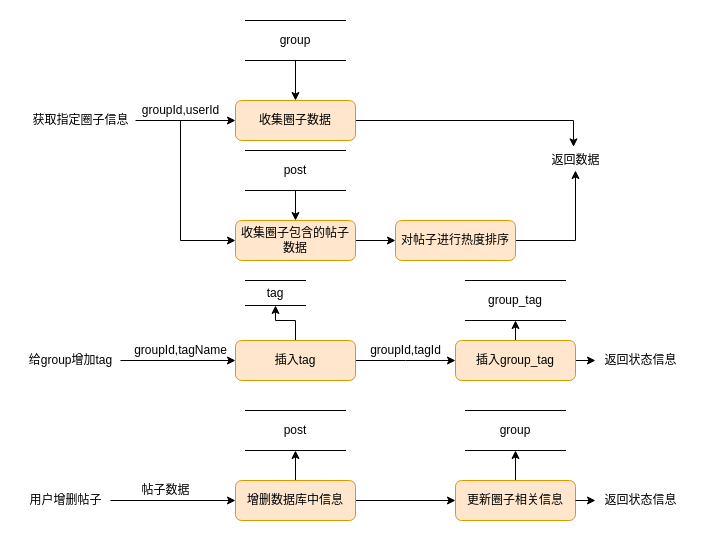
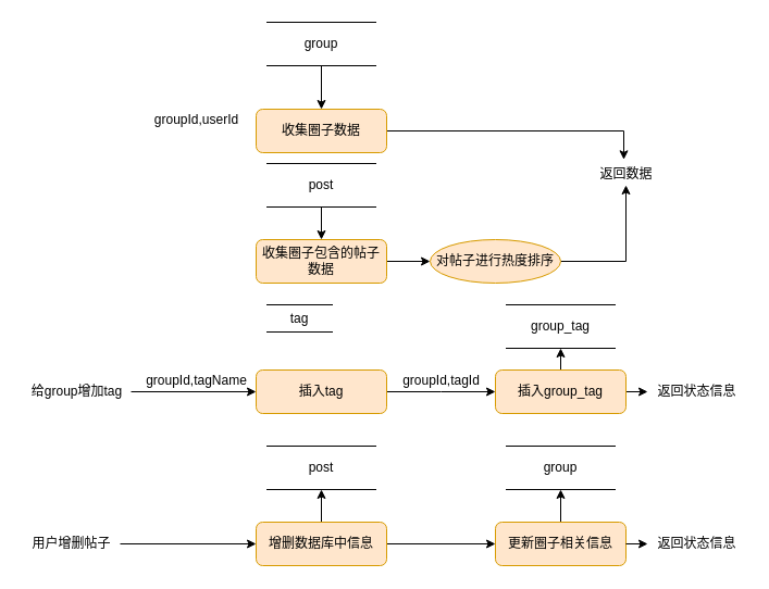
  <mxCell id="0" />
  <mxCell id="1" parent="0" />
- <mxCell id="2" style="edgeStyle=orthogonalEdgeStyle;rounded=0;orthogonalLoop=1;jettySize=auto;html=1;entryX=0;entryY=0.5;entryDx=0;entryDy=0;" edge="1" parent="1" source="3" target="5"><mxGeometry relative="1" as="geometry" /></mxCell>
- <mxCell id="3" value="获取指定圈子信息" style="text;html=1;align=center;verticalAlign=middle;resizable=0;points=[];autosize=1;strokeColor=none;fillColor=none;" vertex="1" parent="1"><mxGeometry x="25" y="110" width="110" height="20" as="geometry" /></mxCell>
  <mxCell id="4" style="edgeStyle=orthogonalEdgeStyle;rounded=0;orthogonalLoop=1;jettySize=auto;html=1;exitX=1;exitY=0.5;exitDx=0;exitDy=0;entryX=0.467;entryY=-0.183;entryDx=0;entryDy=0;entryPerimeter=0;" edge="1" parent="1" source="5" target="16"><mxGeometry relative="1" as="geometry" /></mxCell>
  <mxCell id="5" value="收集圈子数据" style="rounded=1;whiteSpace=wrap;html=1;fillColor=#ffe6cc;strokeColor=#d79b00;" vertex="1" parent="1"><mxGeometry x="235" y="100" width="120" height="40" as="geometry" /></mxCell>
- <mxCell id="6" style="edgeStyle=orthogonalEdgeStyle;rounded=0;orthogonalLoop=1;jettySize=auto;html=1;entryX=0;entryY=0.5;entryDx=0;entryDy=0;" edge="1" parent="1" source="7" target="11"><mxGeometry relative="1" as="geometry"><Array as="points"><mxPoint x="180" y="240" /></Array></mxGeometry></mxCell>
  <mxCell id="7" value="groupId,userId" style="text;html=1;align=center;verticalAlign=middle;resizable=0;points=[];autosize=1;strokeColor=none;fillColor=none;" vertex="1" parent="1"><mxGeometry x="135" y="100" width="90" height="20" as="geometry" /></mxCell>
  <mxCell id="8" style="edgeStyle=orthogonalEdgeStyle;rounded=0;orthogonalLoop=1;jettySize=auto;html=1;exitX=0.5;exitY=1;exitDx=0;exitDy=0;entryX=0.5;entryY=0;entryDx=0;entryDy=0;" edge="1" parent="1" source="9" target="5"><mxGeometry relative="1" as="geometry" /></mxCell>
  <mxCell id="9" value="group" style="shape=partialRectangle;whiteSpace=wrap;html=1;left=0;right=0;fillColor=none;" vertex="1" parent="1"><mxGeometry x="245" y="20" width="100" height="40" as="geometry" /></mxCell>
  <mxCell id="10" style="edgeStyle=orthogonalEdgeStyle;rounded=0;orthogonalLoop=1;jettySize=auto;html=1;exitX=1;exitY=0.5;exitDx=0;exitDy=0;entryX=0;entryY=0.5;entryDx=0;entryDy=0;" edge="1" parent="1" source="11" target="15"><mxGeometry relative="1" as="geometry" /></mxCell>
  <mxCell id="11" value="收集圈子包含的帖子数据" style="rounded=1;whiteSpace=wrap;html=1;fillColor=#ffe6cc;strokeColor=#d79b00;" vertex="1" parent="1"><mxGeometry x="235" y="220" width="120" height="40" as="geometry" /></mxCell>
  <mxCell id="12" style="edgeStyle=orthogonalEdgeStyle;rounded=0;orthogonalLoop=1;jettySize=auto;html=1;exitX=0.5;exitY=1;exitDx=0;exitDy=0;entryX=0.5;entryY=0;entryDx=0;entryDy=0;" edge="1" parent="1" source="13" target="11"><mxGeometry relative="1" as="geometry" /></mxCell>
  <mxCell id="13" value="post" style="shape=partialRectangle;whiteSpace=wrap;html=1;left=0;right=0;fillColor=none;" vertex="1" parent="1"><mxGeometry x="245" y="150" width="100" height="40" as="geometry" /></mxCell>
  <mxCell id="14" style="edgeStyle=orthogonalEdgeStyle;rounded=0;orthogonalLoop=1;jettySize=auto;html=1;" edge="1" parent="1" source="15" target="16"><mxGeometry relative="1" as="geometry" /></mxCell>
- <mxCell id="15" value="对帖子进行热度排序" style="rounded=1;whiteSpace=wrap;html=1;fillColor=#ffe6cc;strokeColor=#d79b00;" vertex="1" parent="1"><mxGeometry x="395" y="220" width="120" height="40" as="geometry" /></mxCell>
+ <mxCell id="15" value="对帖子进行热度排序" style="ellipse;whiteSpace=wrap;html=1;fillColor=#ffe6cc;strokeColor=#d79b00;" vertex="1" parent="1"><mxGeometry x="395" y="220" width="120" height="40" as="geometry" /></mxCell>
  <mxCell id="16" value="返回数据" style="text;html=1;align=center;verticalAlign=middle;resizable=0;points=[];autosize=1;strokeColor=none;fillColor=none;" vertex="1" parent="1"><mxGeometry x="545" y="150" width="60" height="20" as="geometry" /></mxCell>
  <mxCell id="17" style="edgeStyle=orthogonalEdgeStyle;rounded=0;orthogonalLoop=1;jettySize=auto;html=1;entryX=0;entryY=0.5;entryDx=0;entryDy=0;" edge="1" parent="1" source="18" target="21"><mxGeometry relative="1" as="geometry" /></mxCell>
  <mxCell id="18" value="给group增加tag" style="text;html=1;align=center;verticalAlign=middle;resizable=0;points=[];autosize=1;strokeColor=none;fillColor=none;" vertex="1" parent="1"><mxGeometry x="20" y="350" width="100" height="20" as="geometry" /></mxCell>
  <mxCell id="19" style="edgeStyle=orthogonalEdgeStyle;rounded=0;orthogonalLoop=1;jettySize=auto;html=1;exitX=1;exitY=0.5;exitDx=0;exitDy=0;" edge="1" parent="1" source="21"><mxGeometry relative="1" as="geometry"><mxPoint x="455" y="360" as="targetPoint" /></mxGeometry></mxCell>
- <mxCell id="20" style="edgeStyle=orthogonalEdgeStyle;rounded=0;orthogonalLoop=1;jettySize=auto;html=1;exitX=0.5;exitY=0;exitDx=0;exitDy=0;" edge="1" parent="1" source="21" target="22"><mxGeometry relative="1" as="geometry" /></mxCell>
  <mxCell id="21" value="插入tag" style="rounded=1;whiteSpace=wrap;html=1;fillColor=#ffe6cc;strokeColor=#d79b00;" vertex="1" parent="1"><mxGeometry x="235" y="340" width="120" height="40" as="geometry" /></mxCell>
  <mxCell id="22" value="tag" style="shape=partialRectangle;whiteSpace=wrap;html=1;left=0;right=0;fillColor=none;" vertex="1" parent="1"><mxGeometry x="245" y="280" width="60" height="25" as="geometry" /></mxCell>
  <mxCell id="23" value="groupId,tagName" style="text;html=1;align=center;verticalAlign=middle;resizable=0;points=[];autosize=1;strokeColor=none;fillColor=none;" vertex="1" parent="1"><mxGeometry x="125" y="340" width="110" height="20" as="geometry" /></mxCell>
  <mxCell id="24" value="groupId,tagId" style="text;html=1;align=center;verticalAlign=middle;resizable=0;points=[];autosize=1;strokeColor=none;fillColor=none;" vertex="1" parent="1"><mxGeometry x="360" y="340" width="90" height="20" as="geometry" /></mxCell>
  <mxCell id="25" style="edgeStyle=orthogonalEdgeStyle;rounded=0;orthogonalLoop=1;jettySize=auto;html=1;exitX=0.5;exitY=0;exitDx=0;exitDy=0;entryX=0.5;entryY=1;entryDx=0;entryDy=0;" edge="1" parent="1" source="27" target="28"><mxGeometry relative="1" as="geometry" /></mxCell>
  <mxCell id="26" style="edgeStyle=orthogonalEdgeStyle;rounded=0;orthogonalLoop=1;jettySize=auto;html=1;exitX=1;exitY=0.5;exitDx=0;exitDy=0;" edge="1" parent="1"><mxGeometry relative="1" as="geometry"><mxPoint x="595" y="360" as="targetPoint" /><mxPoint x="575" y="360" as="sourcePoint" /></mxGeometry></mxCell>
  <mxCell id="27" value="插入group_tag" style="rounded=1;whiteSpace=wrap;html=1;fillColor=#ffe6cc;strokeColor=#d79b00;" vertex="1" parent="1"><mxGeometry x="455" y="340" width="120" height="40" as="geometry" /></mxCell>
  <mxCell id="28" value="group_tag" style="shape=partialRectangle;whiteSpace=wrap;html=1;left=0;right=0;fillColor=none;" vertex="1" parent="1"><mxGeometry x="465" y="280" width="100" height="40" as="geometry" /></mxCell>
  <mxCell id="29" value="返回状态信息" style="text;html=1;align=center;verticalAlign=middle;resizable=0;points=[];autosize=1;strokeColor=none;fillColor=none;" vertex="1" parent="1"><mxGeometry x="595" y="350" width="90" height="20" as="geometry" /></mxCell>
  <mxCell id="30" style="edgeStyle=orthogonalEdgeStyle;rounded=0;orthogonalLoop=1;jettySize=auto;html=1;entryX=0;entryY=0.5;entryDx=0;entryDy=0;" edge="1" parent="1" source="31" target="34"><mxGeometry relative="1" as="geometry" /></mxCell>
  <mxCell id="31" value="用户增删帖子" style="text;html=1;align=center;verticalAlign=middle;resizable=0;points=[];autosize=1;strokeColor=none;fillColor=none;" vertex="1" parent="1"><mxGeometry x="20" y="490" width="90" height="20" as="geometry" /></mxCell>
  <mxCell id="32" style="edgeStyle=orthogonalEdgeStyle;rounded=0;orthogonalLoop=1;jettySize=auto;html=1;exitX=0.5;exitY=0;exitDx=0;exitDy=0;entryX=0.5;entryY=1;entryDx=0;entryDy=0;" edge="1" parent="1" source="34" target="36"><mxGeometry relative="1" as="geometry" /></mxCell>
  <mxCell id="33" style="edgeStyle=orthogonalEdgeStyle;rounded=0;orthogonalLoop=1;jettySize=auto;html=1;exitX=1;exitY=0.5;exitDx=0;exitDy=0;entryX=0;entryY=0.5;entryDx=0;entryDy=0;" edge="1" parent="1" source="34" target="38"><mxGeometry relative="1" as="geometry" /></mxCell>
  <mxCell id="34" value="增删数据库中信息" style="rounded=1;whiteSpace=wrap;html=1;fillColor=#ffe6cc;strokeColor=#d79b00;" vertex="1" parent="1"><mxGeometry x="235" y="480" width="120" height="40" as="geometry" /></mxCell>
- <mxCell id="35" value="帖子数据" style="text;html=1;align=center;verticalAlign=middle;resizable=0;points=[];autosize=1;strokeColor=none;fillColor=none;" vertex="1" parent="1"><mxGeometry x="135" y="480" width="60" height="20" as="geometry" /></mxCell>
  <mxCell id="36" value="post" style="shape=partialRectangle;whiteSpace=wrap;html=1;left=0;right=0;fillColor=none;" vertex="1" parent="1"><mxGeometry x="245" y="410" width="100" height="40" as="geometry" /></mxCell>
  <mxCell id="37" style="edgeStyle=orthogonalEdgeStyle;rounded=0;orthogonalLoop=1;jettySize=auto;html=1;exitX=0.5;exitY=0;exitDx=0;exitDy=0;" edge="1" parent="1" source="38" target="41"><mxGeometry relative="1" as="geometry" /></mxCell>
  <mxCell id="38" value="更新圈子相关信息" style="rounded=1;whiteSpace=wrap;html=1;fillColor=#ffe6cc;strokeColor=#d79b00;" vertex="1" parent="1"><mxGeometry x="455" y="480" width="120" height="40" as="geometry" /></mxCell>
  <mxCell id="39" style="edgeStyle=orthogonalEdgeStyle;rounded=0;orthogonalLoop=1;jettySize=auto;html=1;exitX=1;exitY=0.5;exitDx=0;exitDy=0;" edge="1" parent="1"><mxGeometry relative="1" as="geometry"><mxPoint x="595" y="500" as="targetPoint" /><mxPoint x="575" y="500" as="sourcePoint" /></mxGeometry></mxCell>
  <mxCell id="40" value="返回状态信息" style="text;html=1;align=center;verticalAlign=middle;resizable=0;points=[];autosize=1;strokeColor=none;fillColor=none;" vertex="1" parent="1"><mxGeometry x="595" y="490" width="90" height="20" as="geometry" /></mxCell>
  <mxCell id="41" value="group" style="shape=partialRectangle;whiteSpace=wrap;html=1;left=0;right=0;fillColor=none;" vertex="1" parent="1"><mxGeometry x="465" y="410" width="100" height="40" as="geometry" /></mxCell>
